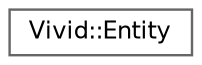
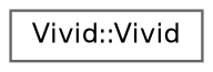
  digraph {
    rankdir=LR
-   n1 [color=grey40 fillcolor=white fontname=Helvetica fontsize=10 height=0.2 label="Vivid::Entity" shape=box style=filled width=0.4]
+   n1 [color=grey40 fillcolor=white fontname=Helvetica fontsize=10 height=0.2 label="Vivid::Vivid" shape=box style=filled width=0.4]
  }
